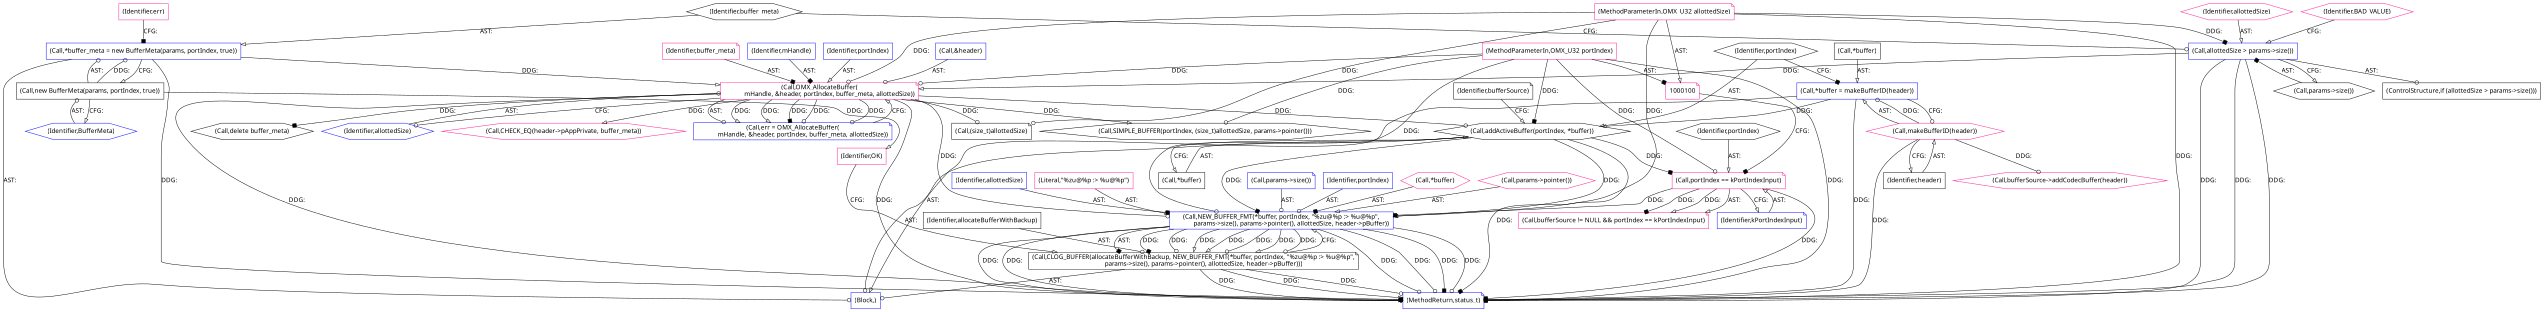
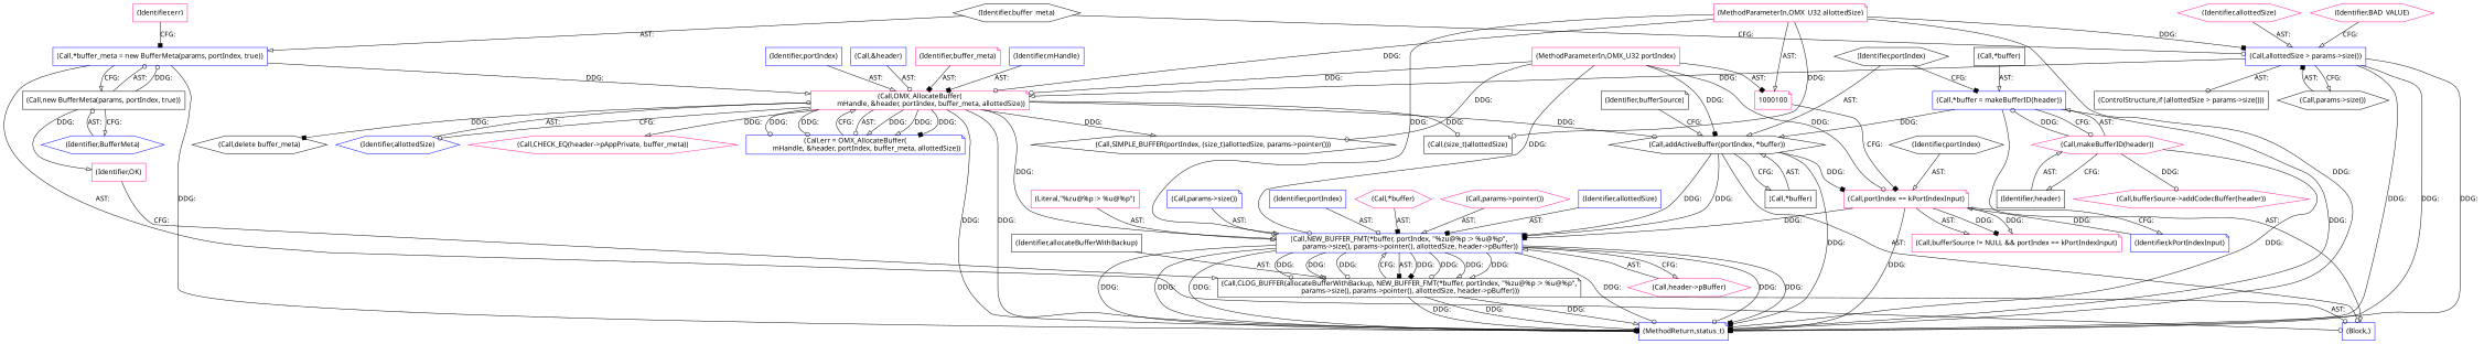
  digraph {
    fontname="Noto Sans"
    node [color=deeppink fontname="Noto Sans" shape=box]
    edge [arrowhead=onormal fontname="Noto Sans"]
    n1 [color=blue label="(Call,NEW_BUFFER_FMT(*buffer, portIndex, \"%zu@%p :> %u@%p\",\n            params->size(), params->pointer(), allottedSize, header->pBuffer))"]
    n2 [color=black label="(Call,CLOG_BUFFER(allocateBufferWithBackup, NEW_BUFFER_FMT(*buffer, portIndex, \"%zu@%p :> %u@%p\",\n            params->size(), params->pointer(), allottedSize, header->pBuffer)))" shape=note]
+   n3 [label="(Call,header->pBuffer)" shape=hexagon]
    n4 [color=blue label="(MethodReturn,status_t)" shape=note]
    n5 [color=blue label="(Block,)"]
    n6 [color=black label="(Call,addActiveBuffer(portIndex, *buffer))" shape=hexagon]
    n7 [label="(Call,portIndex == kPortIndexInput)" shape=note]
    n8 [color=black label="(Call,*buffer)"]
    n9 [color=blue label="(Identifier,kPortIndexInput)" shape=note]
    n10 [label="(Call,bufferSource != NULL && portIndex == kPortIndexInput)" shape=note]
    n11 [label="(Call,OMX_AllocateBuffer(\n            mHandle, &header, portIndex, buffer_meta, allottedSize))" shape=note]
    n12 [color=black label="(Call,SIMPLE_BUFFER(portIndex, (size_t)allottedSize, params->pointer()))" shape=hexagon]
    n13 [color=black label="(Call,delete buffer_meta)" shape=hexagon]
    n14 [color=blue label="(Identifier,allottedSize)" shape=hexagon]
    n15 [label="(Call,CHECK_EQ(header->pAppPrivate, buffer_meta))" shape=hexagon]
    n16 [color=blue label="(Call,err = OMX_AllocateBuffer(\n            mHandle, &header, portIndex, buffer_meta, allottedSize))" shape=note]
    n17 [color=black label="(Call,(size_t)allottedSize)" shape=note]
    n18 [label="(MethodParameterIn,OMX_U32 portIndex)"]
    1000100 [shape=note]
    n20 [color=blue label="(Call,*buffer_meta = new BufferMeta(params, portIndex, true))"]
    n21 [color=black label="(Call,new BufferMeta(params, portIndex, true))"]
    n22 [color=blue label="(Identifier,BufferMeta)" shape=hexagon]
    n23 [label="(Identifier,OK)"]
    n24 [color=blue label="(Call,allottedSize > params->size())"]
    n25 [color=black label="(Call,params->size())" shape=hexagon]
    n26 [color=black label="(ControlStructure,if (allottedSize > params->size()))"]
    n27 [label="(MethodParameterIn,OMX_U32 allottedSize)" shape=note]
    n28 [color=blue label="(Call,*buffer = makeBufferID(header))"]
    n29 [label="(Call,makeBufferID(header))" shape=hexagon]
    n30 [label="(Call,bufferSource->addCodecBuffer(header))" shape=hexagon]
    n31 [color=black label="(Identifier,header)"]
    n32 [color=blue label="(Identifier,mHandle)"]
    n33 [label="(Identifier,err)"]
    n34 [label="(Identifier,allottedSize)" shape=hexagon]
    n35 [color=black label="(Identifier,portIndex)" shape=hexagon]
    n36 [color=black label="(Identifier,bufferSource)" shape=note]
    n37 [color=black label="(Identifier,buffer_meta)" shape=hexagon]
    n38 [label="(Literal,\"%zu@%p :> %u@%p\")"]
    n39 [color=black label="(Identifier,portIndex)" shape=hexagon]
    n40 [color=blue label="(Call,params->size())" shape=note]
    n41 [color=blue label="(Identifier,portIndex)"]
    n42 [label="(Identifier,BAD_VALUE)" shape=hexagon]
    n43 [color=blue label="(Identifier,portIndex)"]
    n44 [color=black label="(Call,*buffer)"]
    n45 [color=blue label="(Call,&header)"]
    n46 [label="(Call,*buffer)" shape=hexagon]
    n47 [label="(Call,params->pointer())" shape=hexagon]
    n48 [color=blue label="(Identifier,allottedSize)"]
    n49 [color=black label="(Identifier,allocateBufferWithBackup)"]
    n50 [label="(Identifier,buffer_meta)" shape=note]
    n1 -> n2 [arrowhead=box label="AST: "]
    n1 -> n2 [arrowhead=box label="DDG: "]
    n1 -> n2 [arrowhead=odot label="DDG: "]
    n1 -> n2 [label="DDG: "]
    n1 -> n2 [label="DDG: "]
    n1 -> n2 [arrowhead=odot label="DDG: "]
    n1 -> n2 [label="DDG: "]
    n1 -> n2 [arrowhead=odot label="DDG: "]
+   n1 -> n3 [label="CFG: "]
    n1 -> n4 [arrowhead=odot label="DDG: "]
    n1 -> n4 [arrowhead=odot label="DDG: "]
    n1 -> n4 [arrowhead=box label="DDG: "]
    n1 -> n4 [arrowhead=odot label="DDG: "]
    n1 -> n4 [arrowhead=odot label="DDG: "]
    n1 -> n4 [arrowhead=odot label="DDG: "]
    n2 -> n1 [label="CFG: "]
    n2 -> n4 [arrowhead=odot label="DDG: "]
    n2 -> n4 [label="DDG: "]
    n2 -> n4 [label="DDG: "]
    n2 -> n5 [arrowhead=odot label="AST: "]
+   n3 -> n1 [label="AST: "]
    n6 -> n1 [arrowhead=box label="DDG: "]
    n6 -> n1 [label="DDG: "]
    n6 -> n4 [arrowhead=box label="DDG: "]
    n6 -> n5 [arrowhead=odot label="AST: "]
    n6 -> n7 [arrowhead=box label="DDG: "]
    n6 -> n8 [label="CFG: "]
    n7 -> n1 [arrowhead=box label="DDG: "]
    n7 -> n4 [arrowhead=box label="DDG: "]
    n7 -> n9 [label="CFG: "]
    n7 -> n10 [label="AST: "]
    n7 -> n10 [arrowhead=box label="DDG: "]
    n7 -> n10 [label="DDG: "]
    n8 -> n6 [label="AST: "]
-   n9 -> n7 [label="AST: "]
+   n9 -> n7 [label="DDG: "]
    n11 -> n1 [arrowhead=odot label="DDG: "]
    n11 -> n4 [arrowhead=box label="DDG: "]
    n11 -> n4 [arrowhead=odot label="DDG: "]
    n11 -> n6 [arrowhead=odot label="DDG: "]
    n11 -> n12 [label="DDG: "]
    n11 -> n13 [arrowhead=box label="DDG: "]
    n11 -> n14 [arrowhead=odot label="CFG: "]
    n11 -> n15 [label="DDG: "]
    n11 -> n16 [arrowhead=odot label="AST: "]
    n11 -> n16 [label="DDG: "]
    n11 -> n16 [label="DDG: "]
    n11 -> n16 [arrowhead=box label="DDG: "]
    n11 -> n16 [arrowhead=odot label="DDG: "]
    n11 -> n16 [arrowhead=odot label="DDG: "]
    n11 -> n17 [arrowhead=odot label="DDG: "]
    n14 -> n11 [arrowhead=odot label="AST: "]
    n16 -> n11 [label="CFG: "]
    n18 -> n1 [arrowhead=odot label="DDG: "]
-   n18 -> n4 [arrowhead=box label="DDG: "]
    n18 -> n6 [arrowhead=box label="DDG: "]
    n18 -> n7 [arrowhead=odot label="DDG: "]
    n18 -> n11 [arrowhead=odot label="DDG: "]
    n18 -> n12 [arrowhead=odot label="DDG: "]
    n18 -> 1000100 [arrowhead=box label="AST: "]
    1000100 -> n7 [arrowhead=box label="CFG: "]
    n20 -> n4 [arrowhead=box label="DDG: "]
    n20 -> n5 [arrowhead=odot label="AST: "]
    n20 -> n11 [label="DDG: "]
    n20 -> n21 [label="CFG: "]
    n21 -> n20 [arrowhead=odot label="AST: "]
    n21 -> n20 [arrowhead=odot label="DDG: "]
    n21 -> n22 [label="CFG: "]
    n21 -> n23 [label="DDG: "]
    n22 -> n21 [arrowhead=odot label="AST: "]
    n23 -> n2 [label="CFG: "]
    n24 -> n4 [arrowhead=odot label="DDG: "]
    n24 -> n4 [arrowhead=odot label="DDG: "]
    n24 -> n4 [arrowhead=box label="DDG: "]
    n24 -> n11 [label="DDG: "]
    n24 -> n25 [label="CFG: "]
    n24 -> n26 [arrowhead=odot label="AST: "]
    n25 -> n24 [arrowhead=box label="AST: "]
    n27 -> n1 [label="DDG: "]
    n27 -> n4 [arrowhead=box label="DDG: "]
    n27 -> n11 [arrowhead=odot label="DDG: "]
    n27 -> n17 [arrowhead=odot label="DDG: "]
    n27 -> 1000100 [label="AST: "]
    n27 -> n24 [arrowhead=box label="DDG: "]
    n28 -> n4 [arrowhead=odot label="DDG: "]
    n28 -> n5 [label="AST: "]
    n28 -> n6 [label="DDG: "]
    n28 -> n29 [arrowhead=odot label="CFG: "]
    n29 -> n4 [arrowhead=odot label="DDG: "]
    n29 -> n28 [label="AST: "]
    n29 -> n28 [arrowhead=odot label="DDG: "]
    n29 -> n30 [arrowhead=odot label="DDG: "]
    n29 -> n31 [label="CFG: "]
    n31 -> n29 [label="AST: "]
    n32 -> n11 [arrowhead=box label="AST: "]
    n33 -> n20 [arrowhead=box label="CFG: "]
    n34 -> n24 [label="AST: "]
    n35 -> n6 [label="AST: "]
    n35 -> n28 [arrowhead=box label="CFG: "]
    n36 -> n6 [label="CFG: "]
    n37 -> n20 [label="AST: "]
    n37 -> n24 [arrowhead=odot label="CFG: "]
    n38 -> n1 [label="AST: "]
    n39 -> n7 [label="AST: "]
    n40 -> n1 [arrowhead=odot label="AST: "]
    n41 -> n11 [label="AST: "]
    n42 -> n24 [label="CFG: "]
    n43 -> n1 [arrowhead=odot label="AST: "]
    n44 -> n28 [label="AST: "]
    n45 -> n11 [arrowhead=odot label="AST: "]
    n46 -> n1 [arrowhead=box label="AST: "]
    n47 -> n1 [label="AST: "]
    n48 -> n1 [arrowhead=box label="AST: "]
    n49 -> n2 [arrowhead=odot label="AST: "]
    n50 -> n11 [arrowhead=box label="AST: "]
  }
